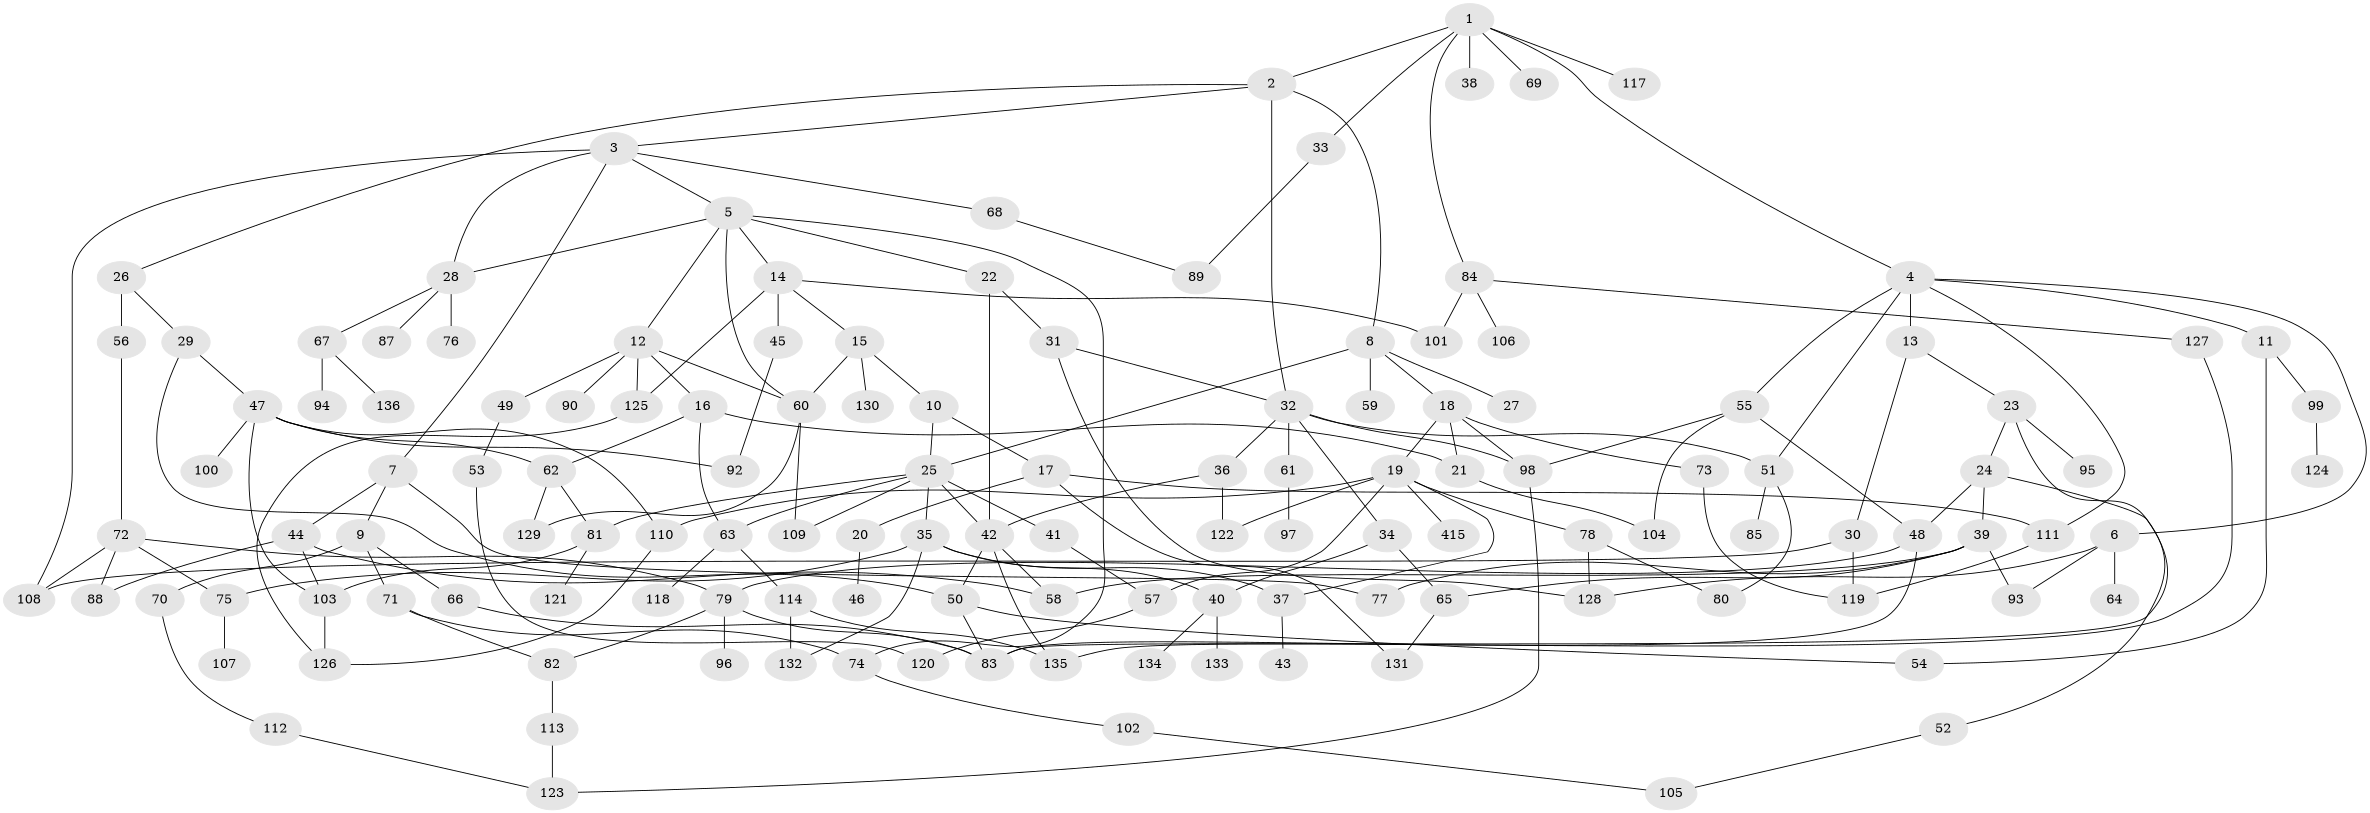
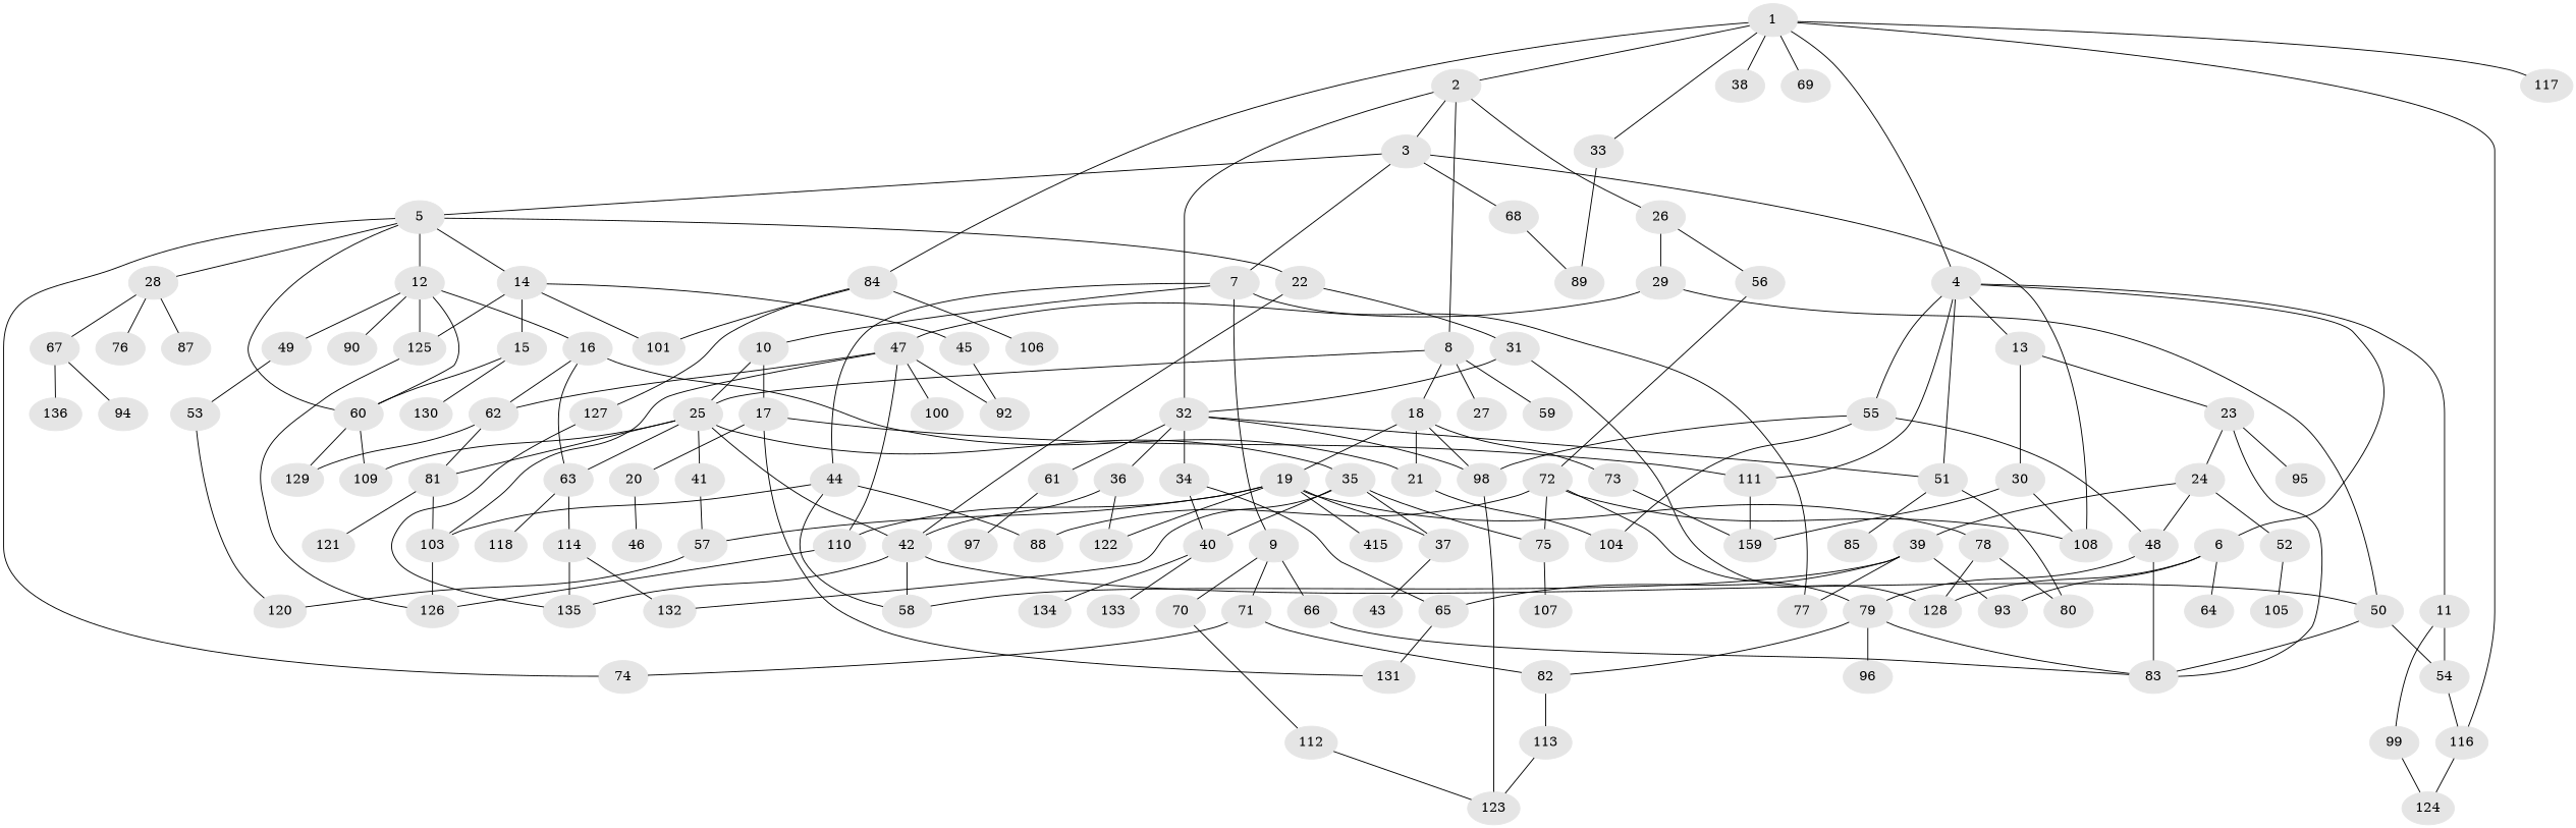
  graph {
    node [color=gray90 style=filled]
    1
    2
    4
    33
    38
    69
    84
+   116
    117
    3
    8
    26
    32
    6
    11
    13
    51
    55
    111
    89
    101
    106
    127
    124
    5
    7
    28
    68
    108
    18
    25
    27
    59
    29
    56
    98
    34
    36
    61
    12
    14
    22
    60
    74
    9
    10
    44
    77
    67
    76
    87
    64
    93
    128
    54
    99
    23
    30
    80
    85
    104
    48
-   119
+   119 [label=159]
    16
    49
    90
    125
    15
    45
    31
    42
    109
    129
-   102
    66
    70
    71
    17
    58
    88
    103
    21
    19
    73
    63
    35
    41
    81
    83
    112
    82
    20
    131
    62
    53
    126
    24
    95
    130
    92
    114
    118
    46
    37
    57
    78
    110
    n108 [label=415]
    122
    123
    43
    120
    50
    135
    39
    52
    65
    79
    105
    40
    75
    132
    121
    47
    72
    94
    136
    100
    97
    133
    134
    107
    96
    113
    1 -- 2
    1 -- 4
    1 -- 33
    1 -- 38
    1 -- 69
    1 -- 84
+   1 -- 116
    1 -- 117
    2 -- 3
    2 -- 8
    2 -- 26
    2 -- 32
    4 -- 6
    4 -- 11
    4 -- 13
    4 -- 51
    4 -- 55
    4 -- 111
    33 -- 89
    84 -- 101
    84 -- 106
    84 -- 127
+   116 -- 124
    3 -- 5
    3 -- 7
-   3 -- 28
    3 -- 68
    3 -- 108
    8 -- 18
    8 -- 25
    8 -- 27
    8 -- 59
    26 -- 29
    26 -- 56
    32 -- 51
    32 -- 98
    32 -- 34
    32 -- 36
    32 -- 61
    6 -- 64
    6 -- 93
    6 -- 128
    11 -- 54
    11 -- 99
    13 -- 23
    13 -- 30
    51 -- 80
    51 -- 85
    55 -- 98
    55 -- 104
    55 -- 48
    111 -- 119
    127 -- 135
    5 -- 28
    5 -- 12
    5 -- 14
    5 -- 22
    5 -- 60
    5 -- 74
    7 -- 9
-   15 -- 10
+   7 -- 10
    7 -- 44
    7 -- 77
    28 -- 67
    28 -- 76
    28 -- 87
    68 -- 89
    18 -- 98
    18 -- 21
    18 -- 19
    18 -- 73
    25 -- 42
    25 -- 109
    25 -- 63
    25 -- 35
    25 -- 41
    25 -- 81
    29 -- 50
    29 -- 47
    56 -- 72
    98 -- 123
    34 -- 65
    34 -- 40
    36 -- 42
    36 -- 122
    61 -- 97
    12 -- 60
    12 -- 16
    12 -- 49
    12 -- 90
    12 -- 125
    14 -- 101
    14 -- 125
    14 -- 15
    14 -- 45
    22 -- 31
    22 -- 42
    60 -- 109
    60 -- 129
-   74 -- 102
    9 -- 66
    9 -- 70
    9 -- 71
    10 -- 25
    10 -- 17
    44 -- 58
    44 -- 88
    44 -- 103
    67 -- 94
    67 -- 136
+   54 -- 116
    99 -- 124
    23 -- 83
    23 -- 24
    23 -- 95
    30 -- 108
    30 -- 119
    48 -- 83
    48 -- 79
    16 -- 21
    16 -- 63
    16 -- 62
    49 -- 53
    125 -- 126
    15 -- 60
    15 -- 130
    45 -- 92
    31 -- 32
    31 -- 128
    42 -- 58
    42 -- 50
    42 -- 135
-   102 -- 105
    66 -- 83
    70 -- 112
    71 -- 74
    71 -- 82
    17 -- 111
    17 -- 20
    17 -- 131
    103 -- 126
    21 -- 104
    19 -- 37
    19 -- 57
    19 -- 78
    19 -- 110
    19 -- n108
    19 -- 122
    73 -- 119
    63 -- 114
    63 -- 118
    35 -- 37
    35 -- 40
    35 -- 75
    35 -- 132
    41 -- 57
    81 -- 103
    81 -- 121
    112 -- 123
    82 -- 113
    20 -- 46
    62 -- 129
    62 -- 81
    53 -- 120
    24 -- 48
    24 -- 39
    24 -- 52
    114 -- 135
    114 -- 132
    37 -- 43
    57 -- 120
    78 -- 128
    78 -- 80
    110 -- 126
    50 -- 54
    50 -- 83
    39 -- 77
    39 -- 93
    39 -- 58
    39 -- 65
    52 -- 105
    65 -- 131
    79 -- 83
    79 -- 82
    79 -- 96
    40 -- 133
    40 -- 134
    75 -- 107
    47 -- 103
    47 -- 62
    47 -- 92
    47 -- 110
    47 -- 100
    72 -- 108
    72 -- 88
    72 -- 79
    72 -- 75
    113 -- 123
  }
